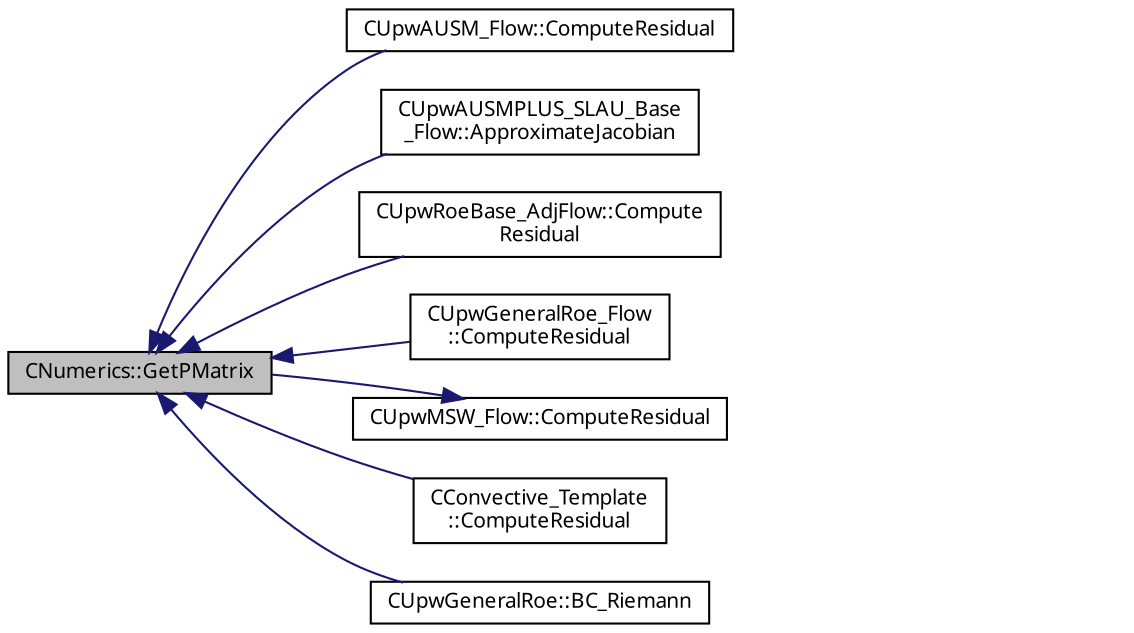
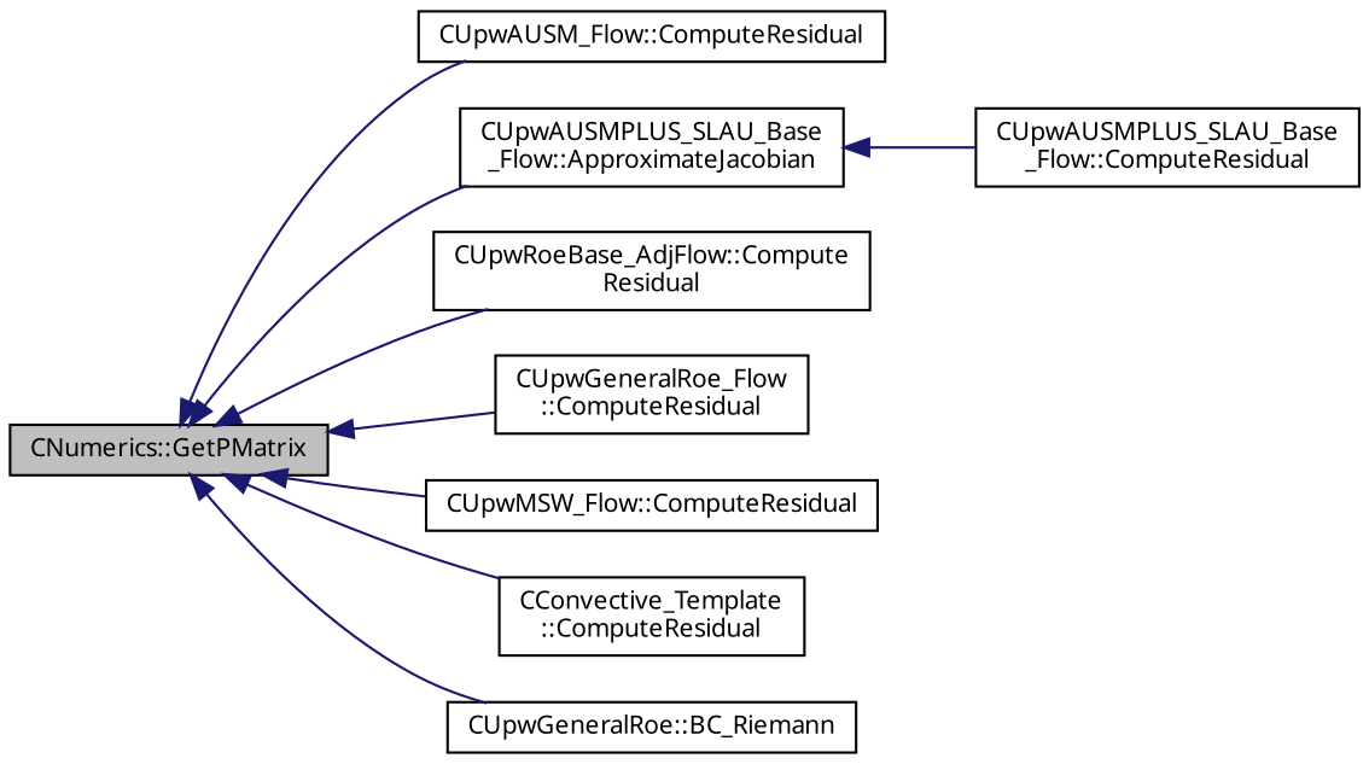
  digraph {
    fontname="Noto Sans"
    rankdir=LR
    node [color=black fillcolor=white fontname="Noto Sans" fontsize=10 shape=record style=filled]
    edge [color=midnightblue dir=back fontname="Noto Sans" fontsize=10 labelfontname=Helvetica labelfontsize=10 style=solid]
    n1 [fillcolor=grey75 fontcolor=black height=0.2 label="CNumerics::GetPMatrix" width=0.4]
    n2 [height=0.2 label="CUpwAUSM_Flow::ComputeResidual" width=0.4]
    n3 [height=0.2 label="CUpwAUSMPLUS_SLAU_Base\l_Flow::ApproximateJacobian" width=0.4]
    n4 [height=0.2 label="CUpwRoeBase_AdjFlow::Compute\lResidual" width=0.4]
    n5 [height=0.2 label="CUpwGeneralRoe_Flow\l::ComputeResidual" width=0.4]
    n6 [height=0.2 label="CUpwMSW_Flow::ComputeResidual" width=0.4]
    n7 [height=0.2 label="CConvective_Template\l::ComputeResidual" width=0.4]
    n8 [height=0.2 label="CUpwGeneralRoe::BC_Riemann" width=0.4]
+   n9 [height=0.2 label="CUpwAUSMPLUS_SLAU_Base\l_Flow::ComputeResidual" width=0.4]
    n1 -> n2
    n1 -> n3
    n1 -> n4
    n1 -> n5
-   n6 -> n1
+   n1 -> n6
    n1 -> n7
    n1 -> n8
+   n3 -> n9
  }
